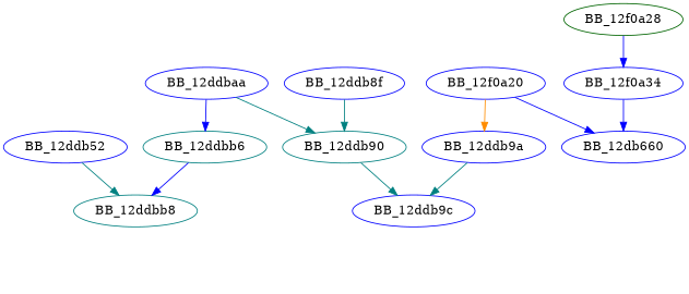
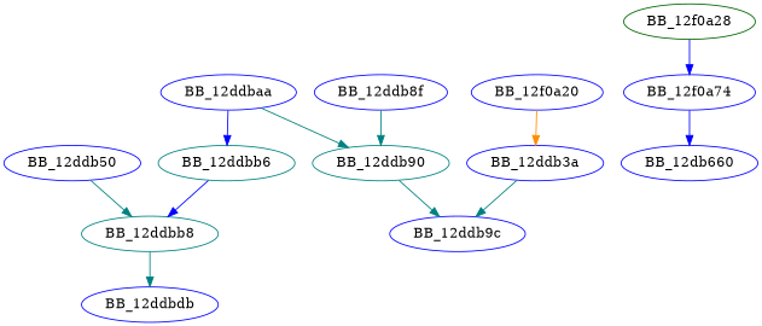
  digraph {
    node [color=blue]
    edge [color=teal]
    BB_12ddbb8 [color=teal]
-   BB_12ddb50 [label=BB_12ddb52]
+   BB_12ddb50
    BB_12ddb90 [color=teal]
    BB_12ddb8f
+   BB_12ddbdb
    BB_12ddb9c
-   BB_12ddb9a
+   BB_12ddb9a [label=BB_12ddb3a]
    BB_12ddbaa
    BB_12ddbb6 [color=teal]
    BB_12f0a20
    BB_12db660
    BB_12f0a28 [color=darkgreen]
-   BB_12f0a34
+   BB_12f0a34 [label=BB_12f0a74]
+   BB_12ddbb8 -> BB_12ddbdb
    BB_12ddb50 -> BB_12ddbb8
    BB_12ddb90 -> BB_12ddb9c
    BB_12ddb8f -> BB_12ddb90
    BB_12ddb9a -> BB_12ddb9c
    BB_12ddbaa -> BB_12ddb90
    BB_12ddbaa -> BB_12ddbb6 [color=blue]
    BB_12ddbb6 -> BB_12ddbb8 [color=blue]
    BB_12f0a20 -> BB_12ddb9a [color=darkorange]
-   BB_12f0a20 -> BB_12db660 [color=blue]
    BB_12f0a28 -> BB_12f0a34 [color=blue]
    BB_12f0a34 -> BB_12db660 [color=blue]
  }
